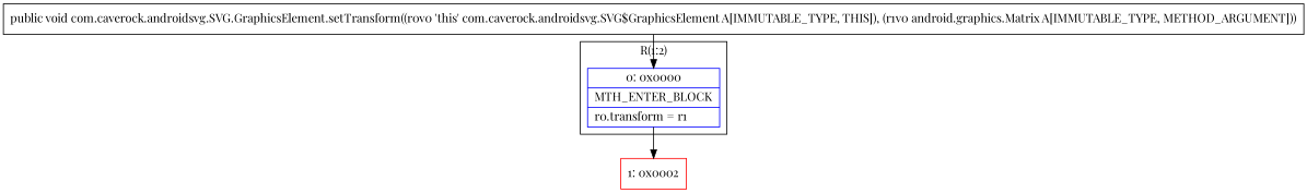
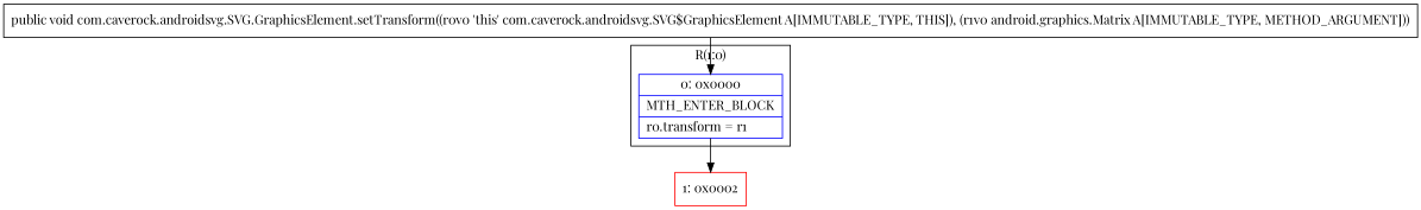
  digraph {
    fontname="Playfair Display"
    node [shape=record fontname="Playfair Display"]
    edge [fontname="Playfair Display"]
    n1 [color=blue label="{0\:\ 0x0000|MTH_ENTER_BLOCK\l|r0.transform = r1\l}"]
    n2 [color=red label="{1\:\ 0x0002}"]
    n3 [label="{public void com.caverock.androidsvg.SVG.GraphicsElement.setTransform((r0v0 'this' com.caverock.androidsvg.SVG$GraphicsElement A[IMMUTABLE_TYPE, THIS]), (r1v0 android.graphics.Matrix A[IMMUTABLE_TYPE, METHOD_ARGUMENT])) }"]
    subgraph cluster_1 {
-     label="R(1:2)"
+     label="R(1:0)"
      n1
    }
    n1 -> n2
    n3 -> n1
  }
